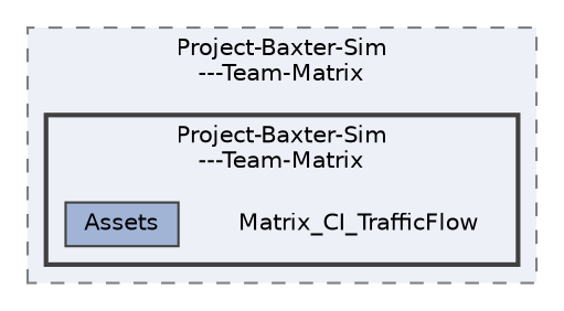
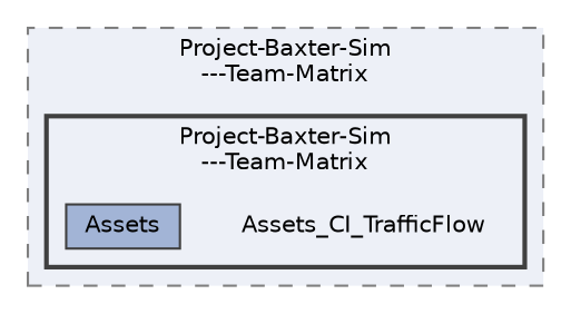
  digraph {
    compound=true
    node [fontname=Helvetica fontsize=10]
-   n1 [height=0.2 label=Matrix_CI_TrafficFlow shape=plaintext width=0.4]
+   n1 [height=0.2 label=Assets_CI_TrafficFlow shape=plaintext width=0.4]
    n2 [color=grey25 fillcolor="#a2b4d6" height=0.2 label=Assets shape=box style=filled width=0.4]
    subgraph cluster_1 {
      bgcolor="#edf0f7"
      fontname=Helvetica
      fontsize=10
      label="Project-Baxter-Sim\l---Team-Matrix"
      pencolor=grey50
      style="filled,dashed"
      subgraph cluster_2 {
        bgcolor="#edf0f7"
        fontname=Helvetica
        fontsize=10
        pencolor=grey25
        style="filled,bold"
        n1
        n2
      }
    }
  }
